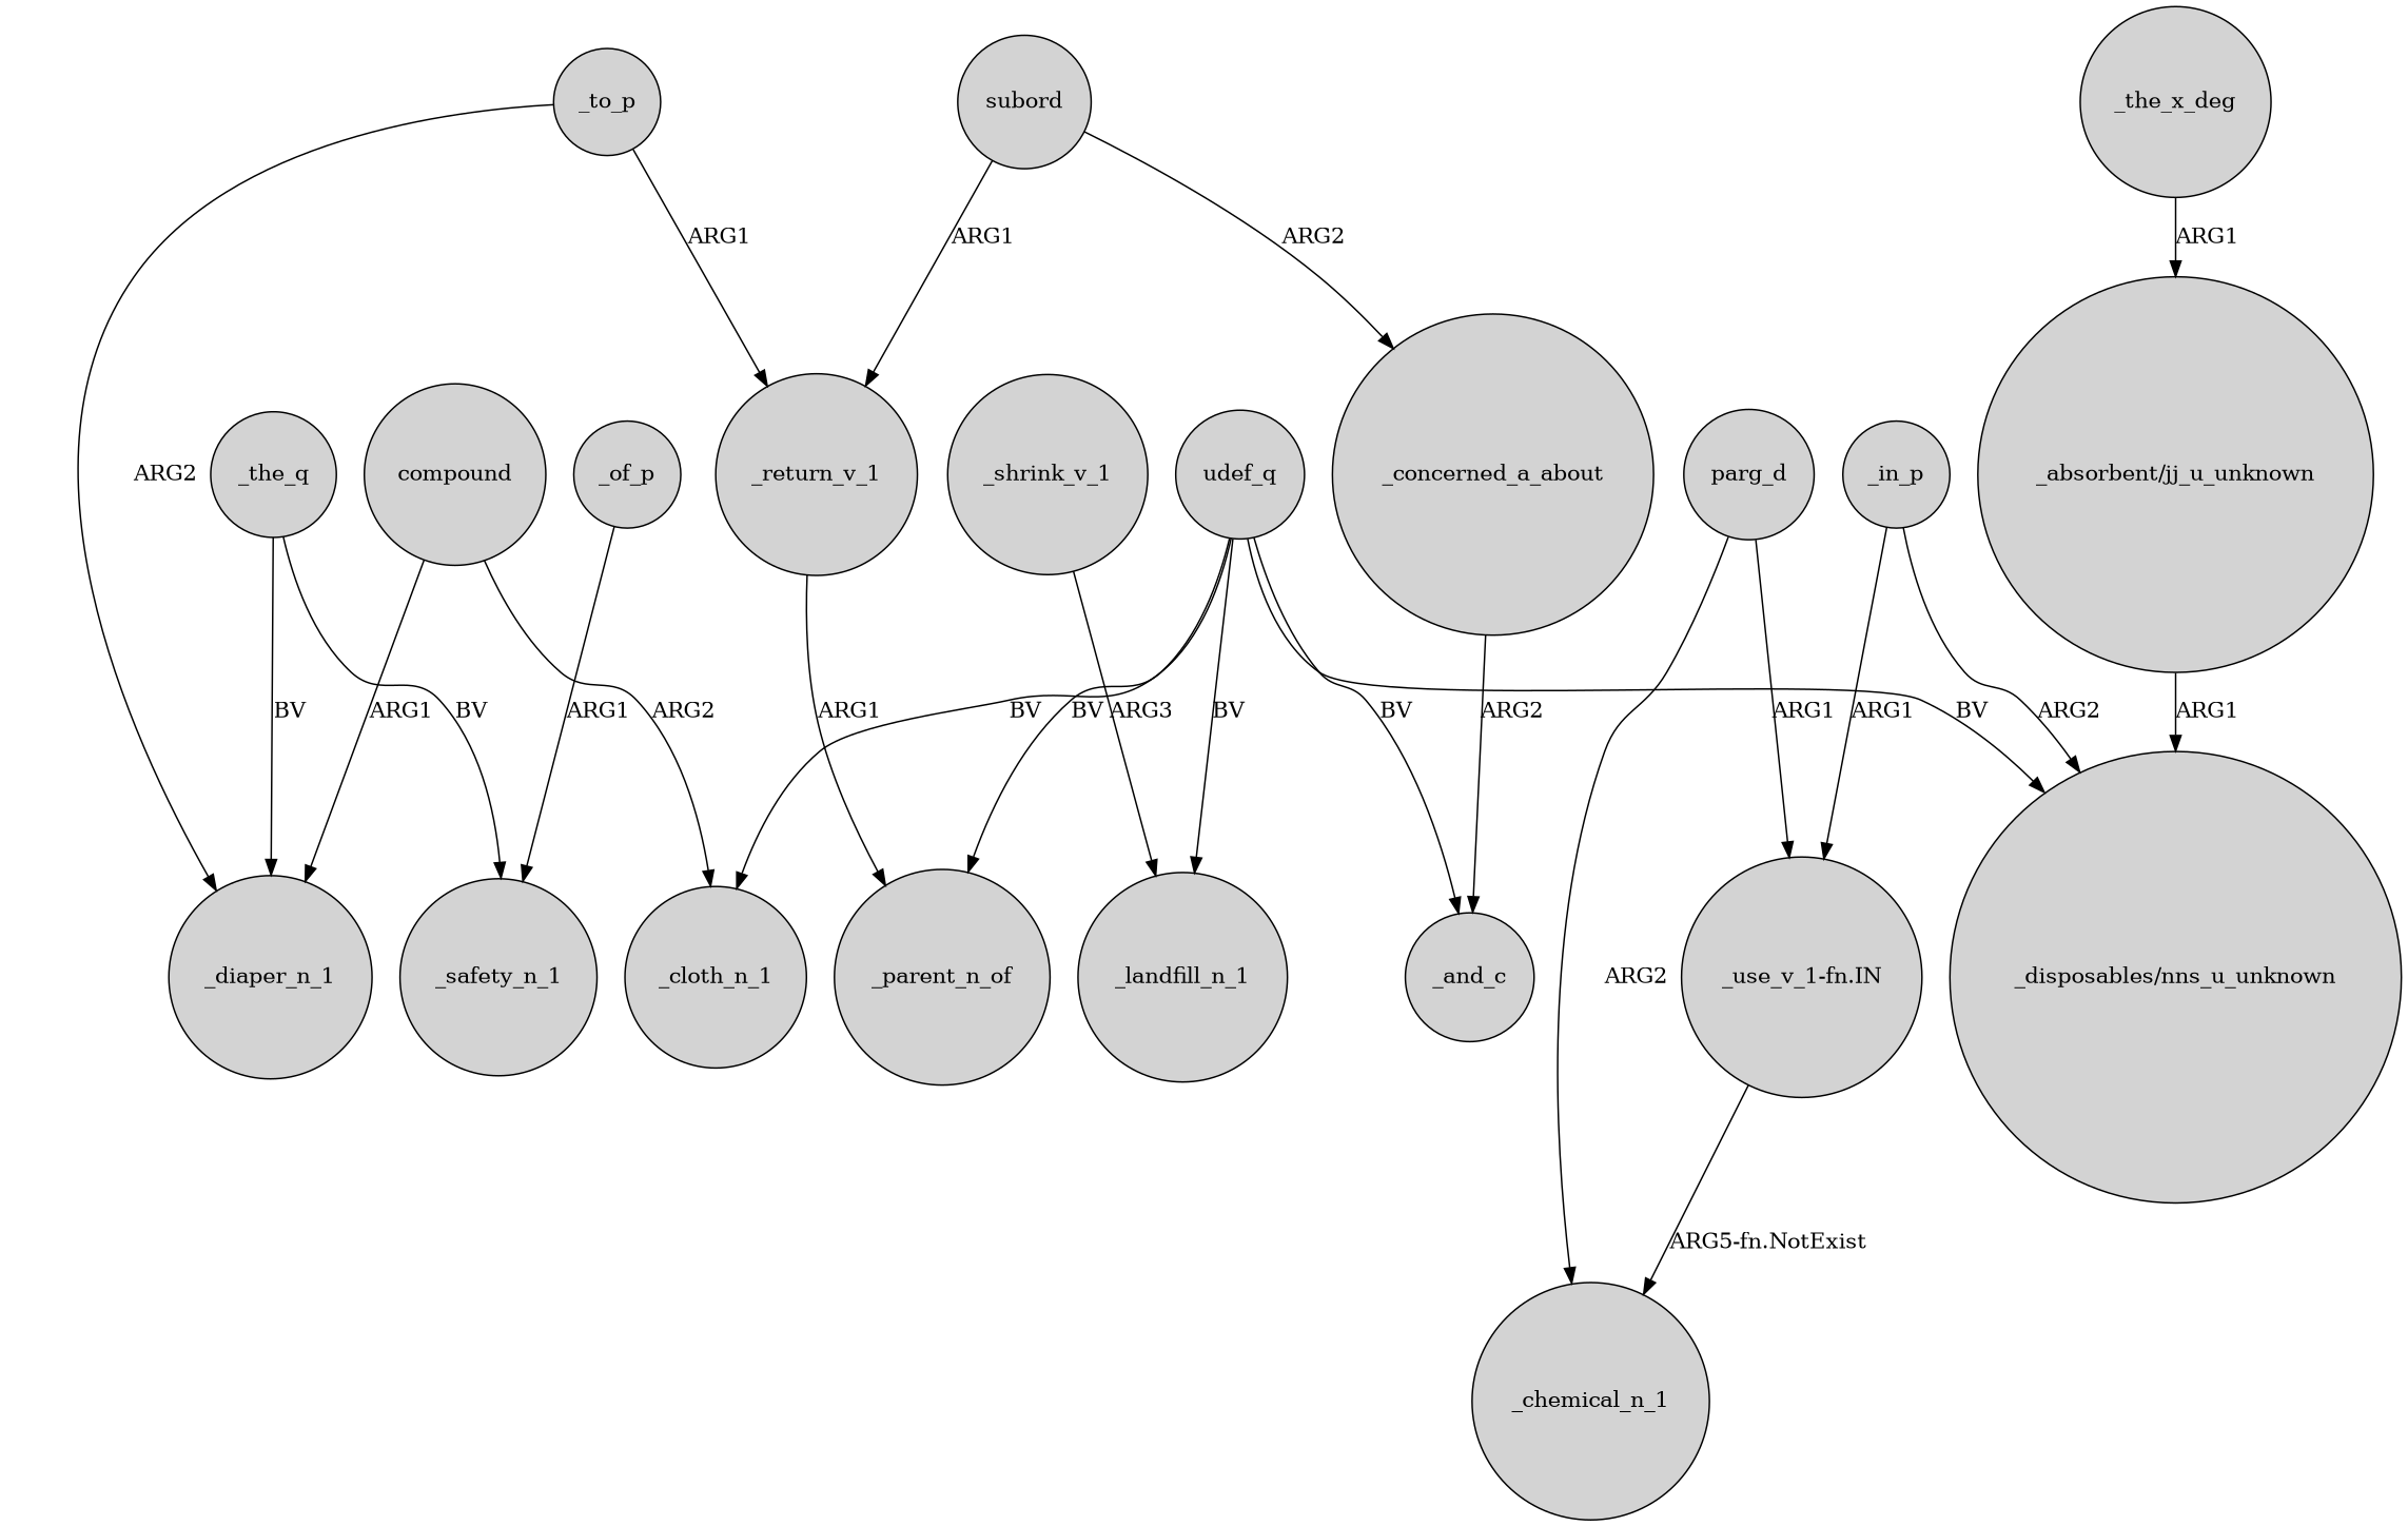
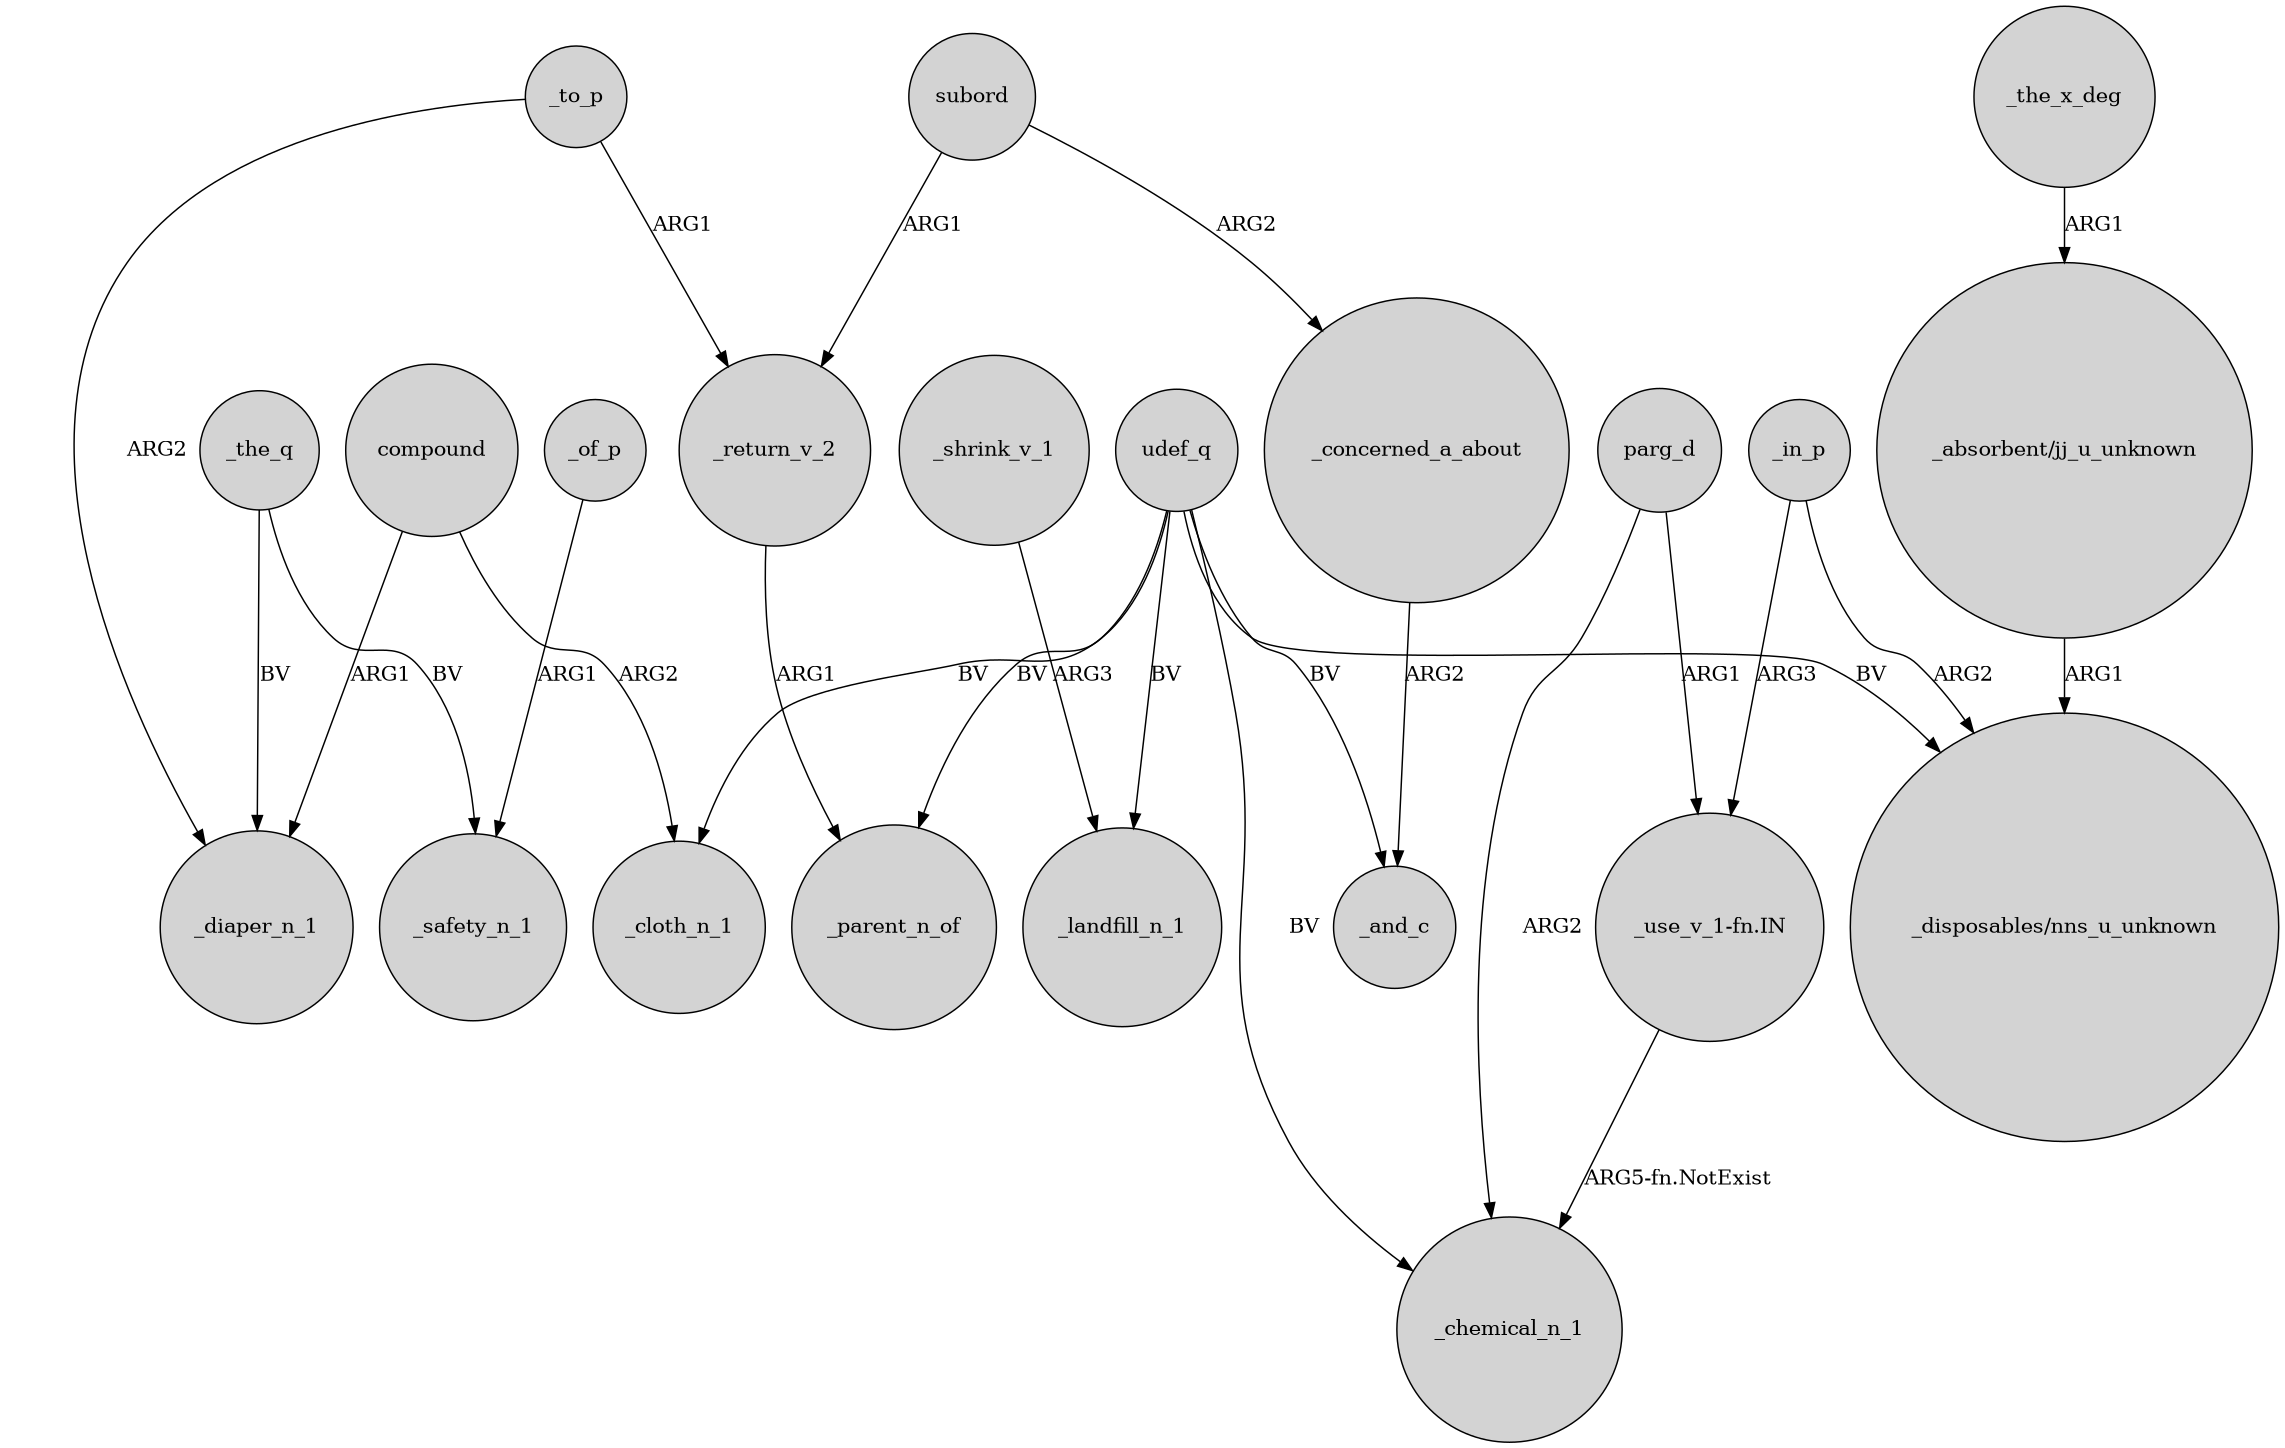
  digraph {
    node [shape=circle style=filled]
    _concerned_a_about
    _and_c
    compound
    _cloth_n_1
    _diaper_n_1
    udef_q
    _parent_n_of
    _chemical_n_1
    _landfill_n_1
    "_disposables/nns_u_unknown"
    _to_p
-   _return_v_1
+   _return_v_1 [label=_return_v_2]
    _the_q
    _safety_n_1
    n15 [label=_the_x_deg]
    "_absorbent/jj_u_unknown"
    "_use_v_1-fn.IN"
    _shrink_v_1
    subord
    _of_p
    parg_d
    _in_p
    _concerned_a_about -> _and_c [label=ARG2]
    compound -> _cloth_n_1 [label=ARG2]
    compound -> _diaper_n_1 [label=ARG1]
    udef_q -> _and_c [label=BV]
    udef_q -> _cloth_n_1 [label=BV]
    udef_q -> _parent_n_of [label=BV]
+   udef_q -> _chemical_n_1 [label=BV]
    udef_q -> _landfill_n_1 [label=BV]
    udef_q -> "_disposables/nns_u_unknown" [label=BV]
    _to_p -> _diaper_n_1 [label=ARG2]
    _to_p -> _return_v_1 [label=ARG1]
    _return_v_1 -> _parent_n_of [label=ARG1]
    _the_q -> _diaper_n_1 [label=BV]
    _the_q -> _safety_n_1 [label=BV]
    n15 -> "_absorbent/jj_u_unknown" [label=ARG1]
    "_absorbent/jj_u_unknown" -> "_disposables/nns_u_unknown" [label=ARG1]
    "_use_v_1-fn.IN" -> _chemical_n_1 [label="ARG5-fn.NotExist"]
    _shrink_v_1 -> _landfill_n_1 [label=ARG3]
    subord -> _concerned_a_about [label=ARG2]
    subord -> _return_v_1 [label=ARG1]
    _of_p -> _safety_n_1 [label=ARG1]
    parg_d -> _chemical_n_1 [label=ARG2]
    parg_d -> "_use_v_1-fn.IN" [label=ARG1]
    _in_p -> "_disposables/nns_u_unknown" [label=ARG2]
-   _in_p -> "_use_v_1-fn.IN" [label=ARG1]
+   _in_p -> "_use_v_1-fn.IN" [label=ARG3]
  }
